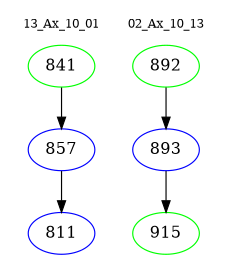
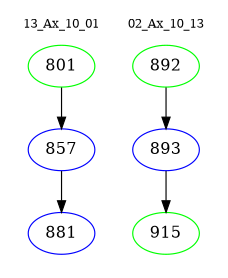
  digraph {
    node [color=green]
    edge [color=black]
-   n1 [label=841]
+   n1 [label=801]
    n2 [color=blue label=857]
-   n3 [color=blue label=811]
+   n3 [color=blue label=881]
    n4 [label=892]
    n5 [color=blue label=893]
    n6 [label=915]
    subgraph cluster_1 {
      color=white
      fontsize=10
      label="13_Ax_10_01"
      n1
      n2
      n3
    }
    subgraph cluster_2 {
      color=white
      fontsize=10
      label="02_Ax_10_13"
      n4
      n5
      n6
    }
    n1 -> n2
    n2 -> n3
    n4 -> n5
    n5 -> n6
  }
